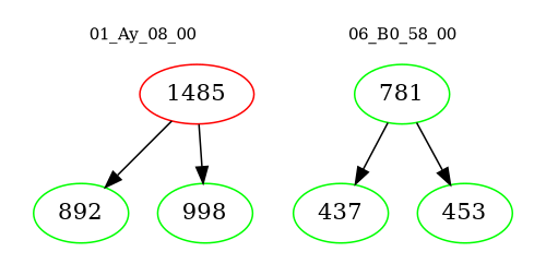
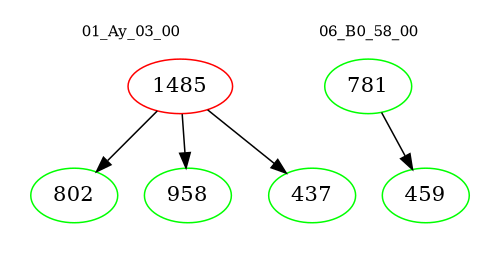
  digraph {
    node [color=green]
    edge [color=black]
    n1 [color=red label=1485]
-   n2 [label=892]
-   n3 [label=998]
+   n2 [label=802]
+   n3 [label=958]
    n4 [label=781]
    n5 [label=437]
-   n6 [label=453]
+   n6 [label=459]
    subgraph cluster_1 {
      color=white
      fontsize=10
-     label="01_Ay_08_00"
+     label="01_Ay_03_00"
      n1
      n2
      n3
    }
    subgraph cluster_2 {
      color=white
      fontsize=10
      label="06_B0_58_00"
      n4
      n5
      n6
    }
    n1 -> n2
    n1 -> n3
-   n4 -> n5
+   n1 -> n5
    n4 -> n6
  }
